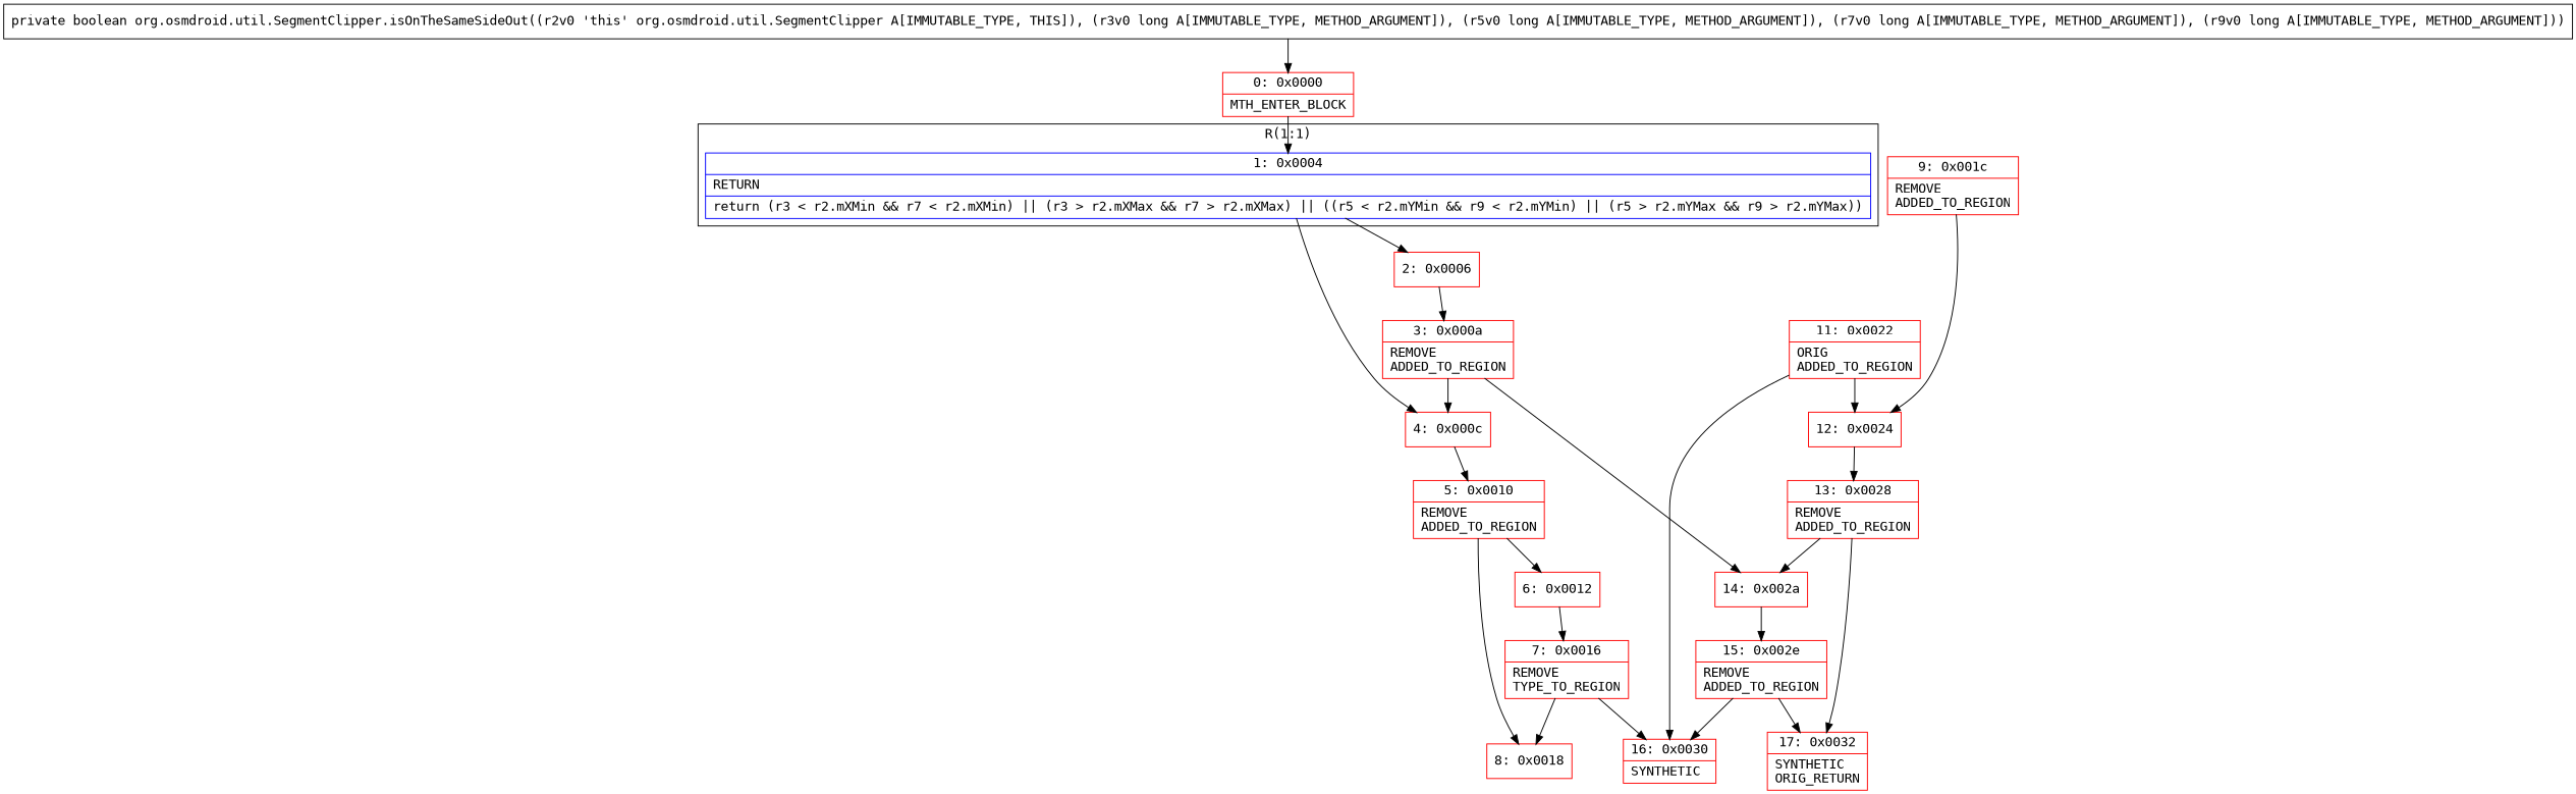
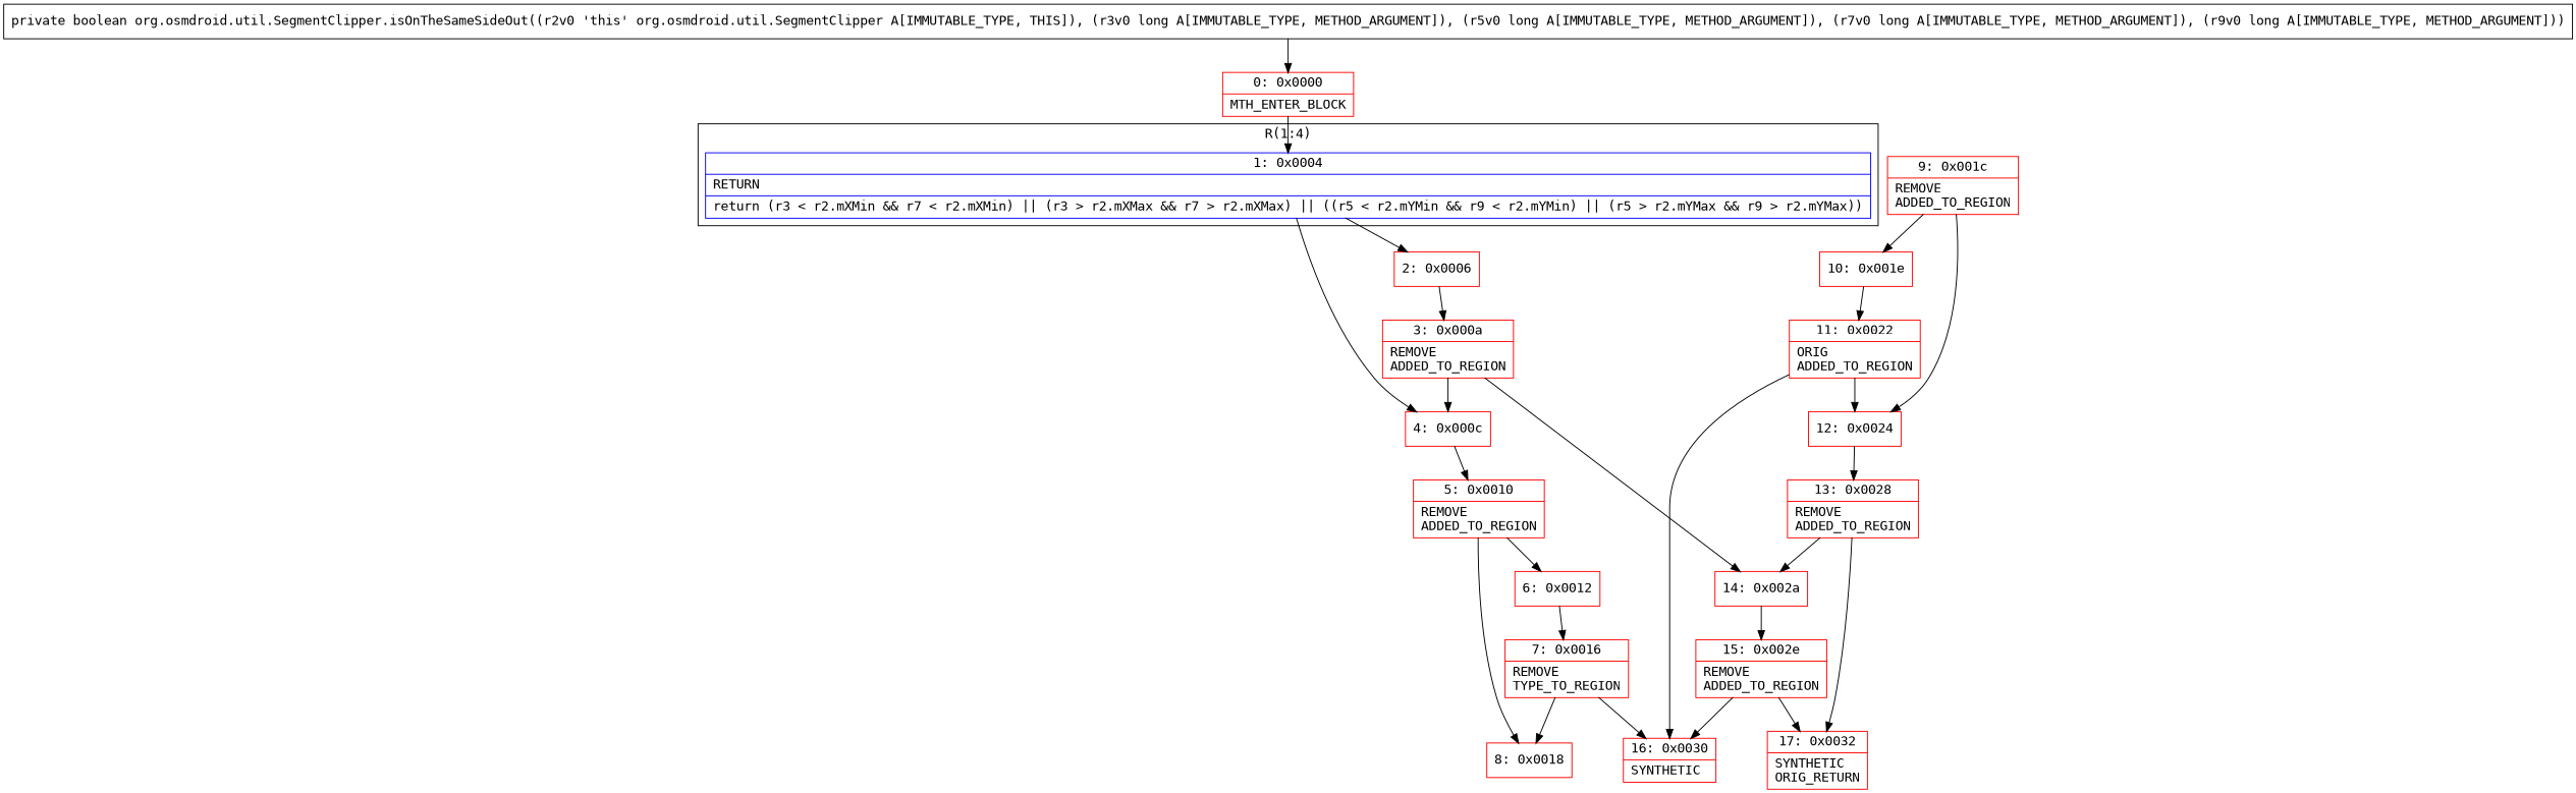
  digraph {
    fontname="DejaVu Sans Mono"
    node [color=red fontname="DejaVu Sans Mono" shape=record]
    edge [fontname="DejaVu Sans Mono"]
    n1 [color=blue label="{1\:\ 0x0004|RETURN\l|return (r3 \< r2.mXMin && r7 \< r2.mXMin) \|\| (r3 \> r2.mXMax && r7 \> r2.mXMax) \|\| ((r5 \< r2.mYMin && r9 \< r2.mYMin) \|\| (r5 \> r2.mYMax && r9 \> r2.mYMax))\l}"]
    n2 [label="{2\:\ 0x0006}"]
    n3 [label="{4\:\ 0x000c}"]
    n4 [label="{3\:\ 0x000a|REMOVE\lADDED_TO_REGION\l}"]
    n5 [label="{5\:\ 0x0010|REMOVE\lADDED_TO_REGION\l}"]
    n6 [label="{0\:\ 0x0000|MTH_ENTER_BLOCK\l}"]
    n7 [label="{14\:\ 0x002a}"]
    n8 [label="{16\:\ 0x0030|SYNTHETIC\l}"]
    n9 [label="{6\:\ 0x0012}"]
    n10 [label="{8\:\ 0x0018}"]
    n11 [label="{7\:\ 0x0016|REMOVE\lTYPE_TO_REGION\l}"]
    n12 [label="{9\:\ 0x001c|REMOVE\lADDED_TO_REGION\l}"]
+   n13 [label="{10\:\ 0x001e}"]
    n14 [label="{12\:\ 0x0024}"]
    n15 [label="{11\:\ 0x0022|ORIG\lADDED_TO_REGION\l}"]
    n16 [label="{13\:\ 0x0028|REMOVE\lADDED_TO_REGION\l}"]
    n17 [label="{17\:\ 0x0032|SYNTHETIC\lORIG_RETURN\l}"]
    n18 [label="{15\:\ 0x002e|REMOVE\lADDED_TO_REGION\l}"]
    n19 [label="{private boolean org.osmdroid.util.SegmentClipper.isOnTheSameSideOut((r2v0 'this' org.osmdroid.util.SegmentClipper A[IMMUTABLE_TYPE, THIS]), (r3v0 long A[IMMUTABLE_TYPE, METHOD_ARGUMENT]), (r5v0 long A[IMMUTABLE_TYPE, METHOD_ARGUMENT]), (r7v0 long A[IMMUTABLE_TYPE, METHOD_ARGUMENT]), (r9v0 long A[IMMUTABLE_TYPE, METHOD_ARGUMENT])) }" color=""]
    subgraph cluster_1 {
-     label="R(1:1)"
+     label="R(1:4)"
      n1
    }
    n1 -> n2
    n1 -> n3
    n2 -> n4
    n3 -> n5
    n4 -> n3
    n4 -> n7
    n5 -> n9
    n5 -> n10
    n6 -> n1
    n7 -> n18
    n9 -> n11
    n11 -> n8
    n11 -> n10
+   n12 -> n13
    n12 -> n14
+   n13 -> n15
    n14 -> n16
    n15 -> n8
    n15 -> n14
    n16 -> n7
    n16 -> n17
    n18 -> n8
    n18 -> n17
    n19 -> n6
  }
